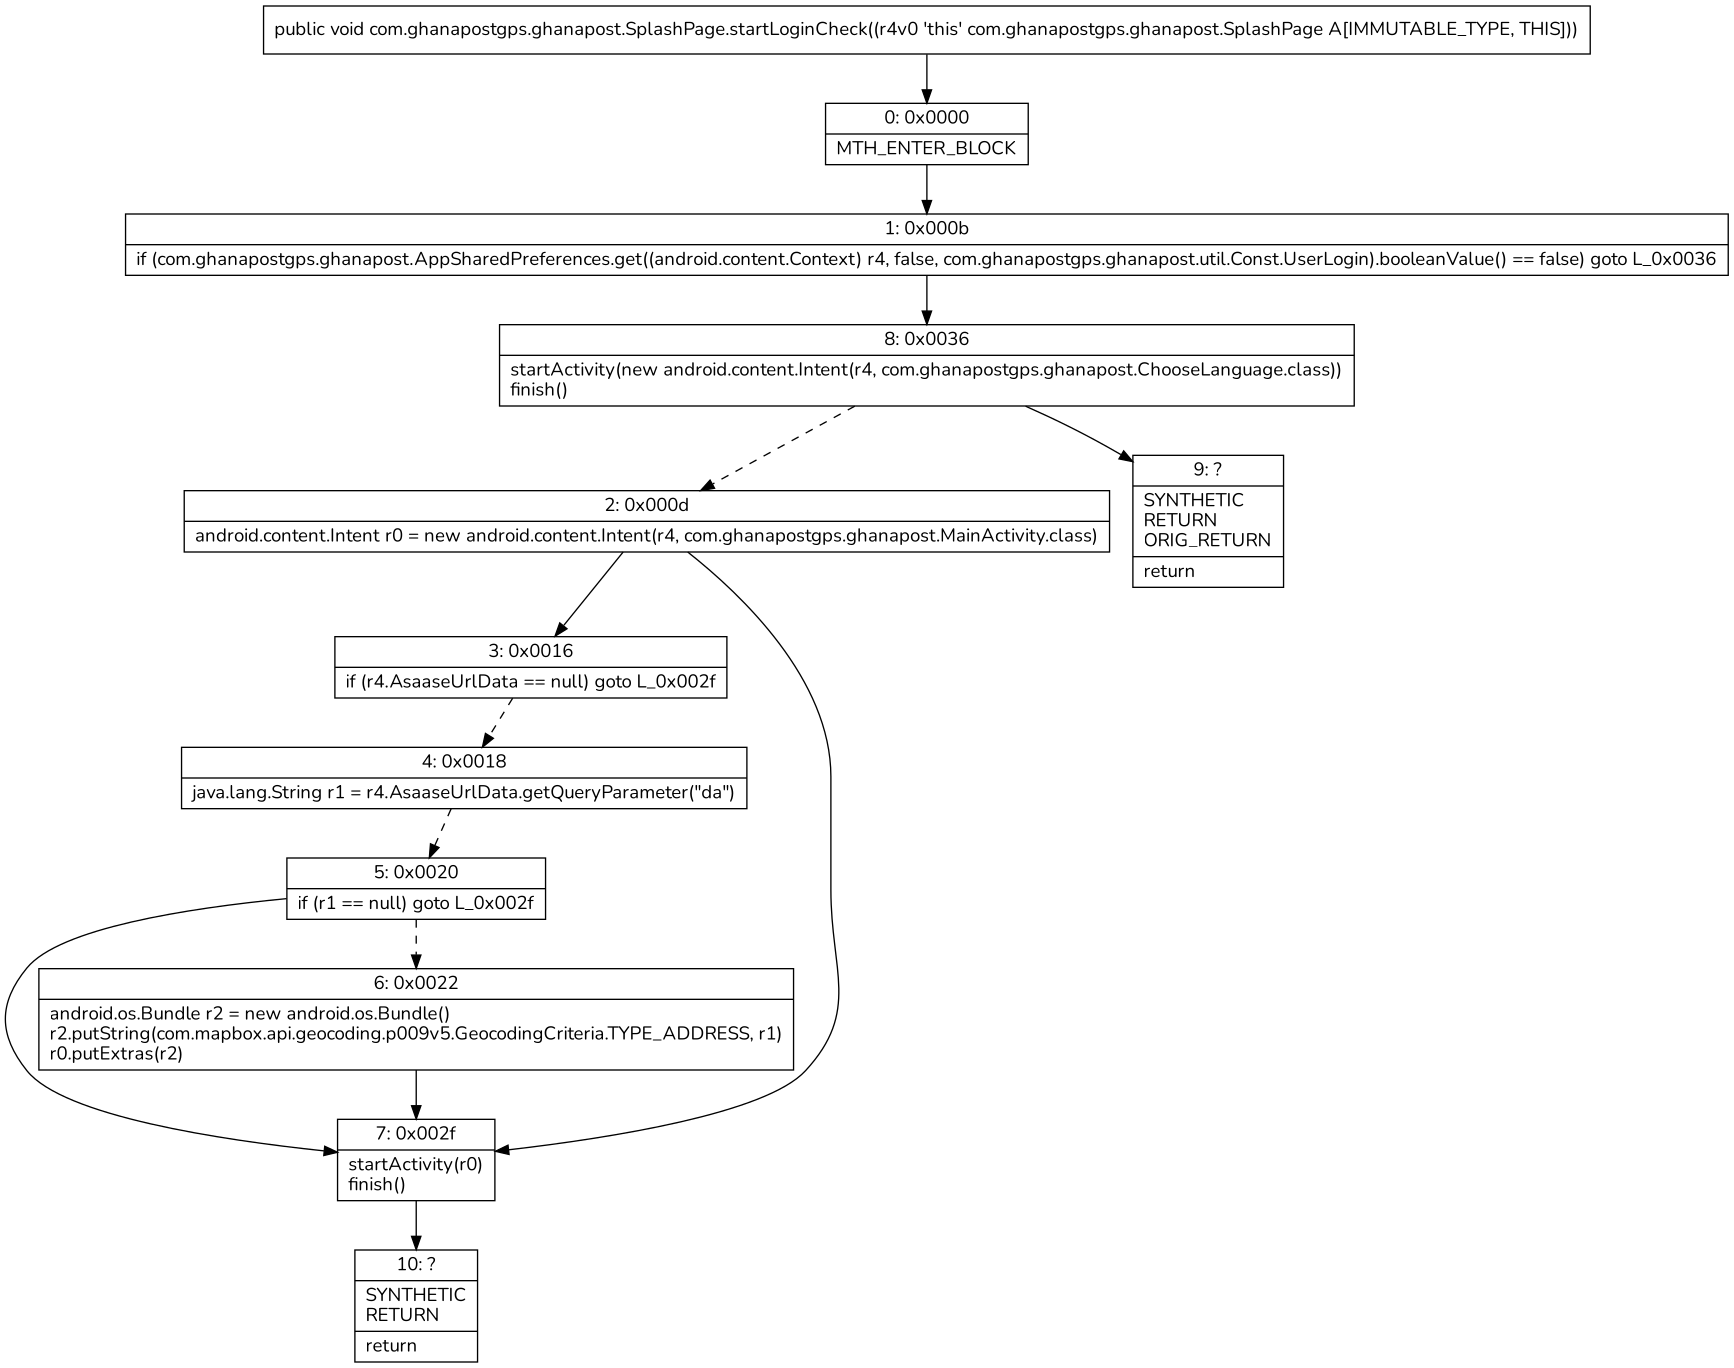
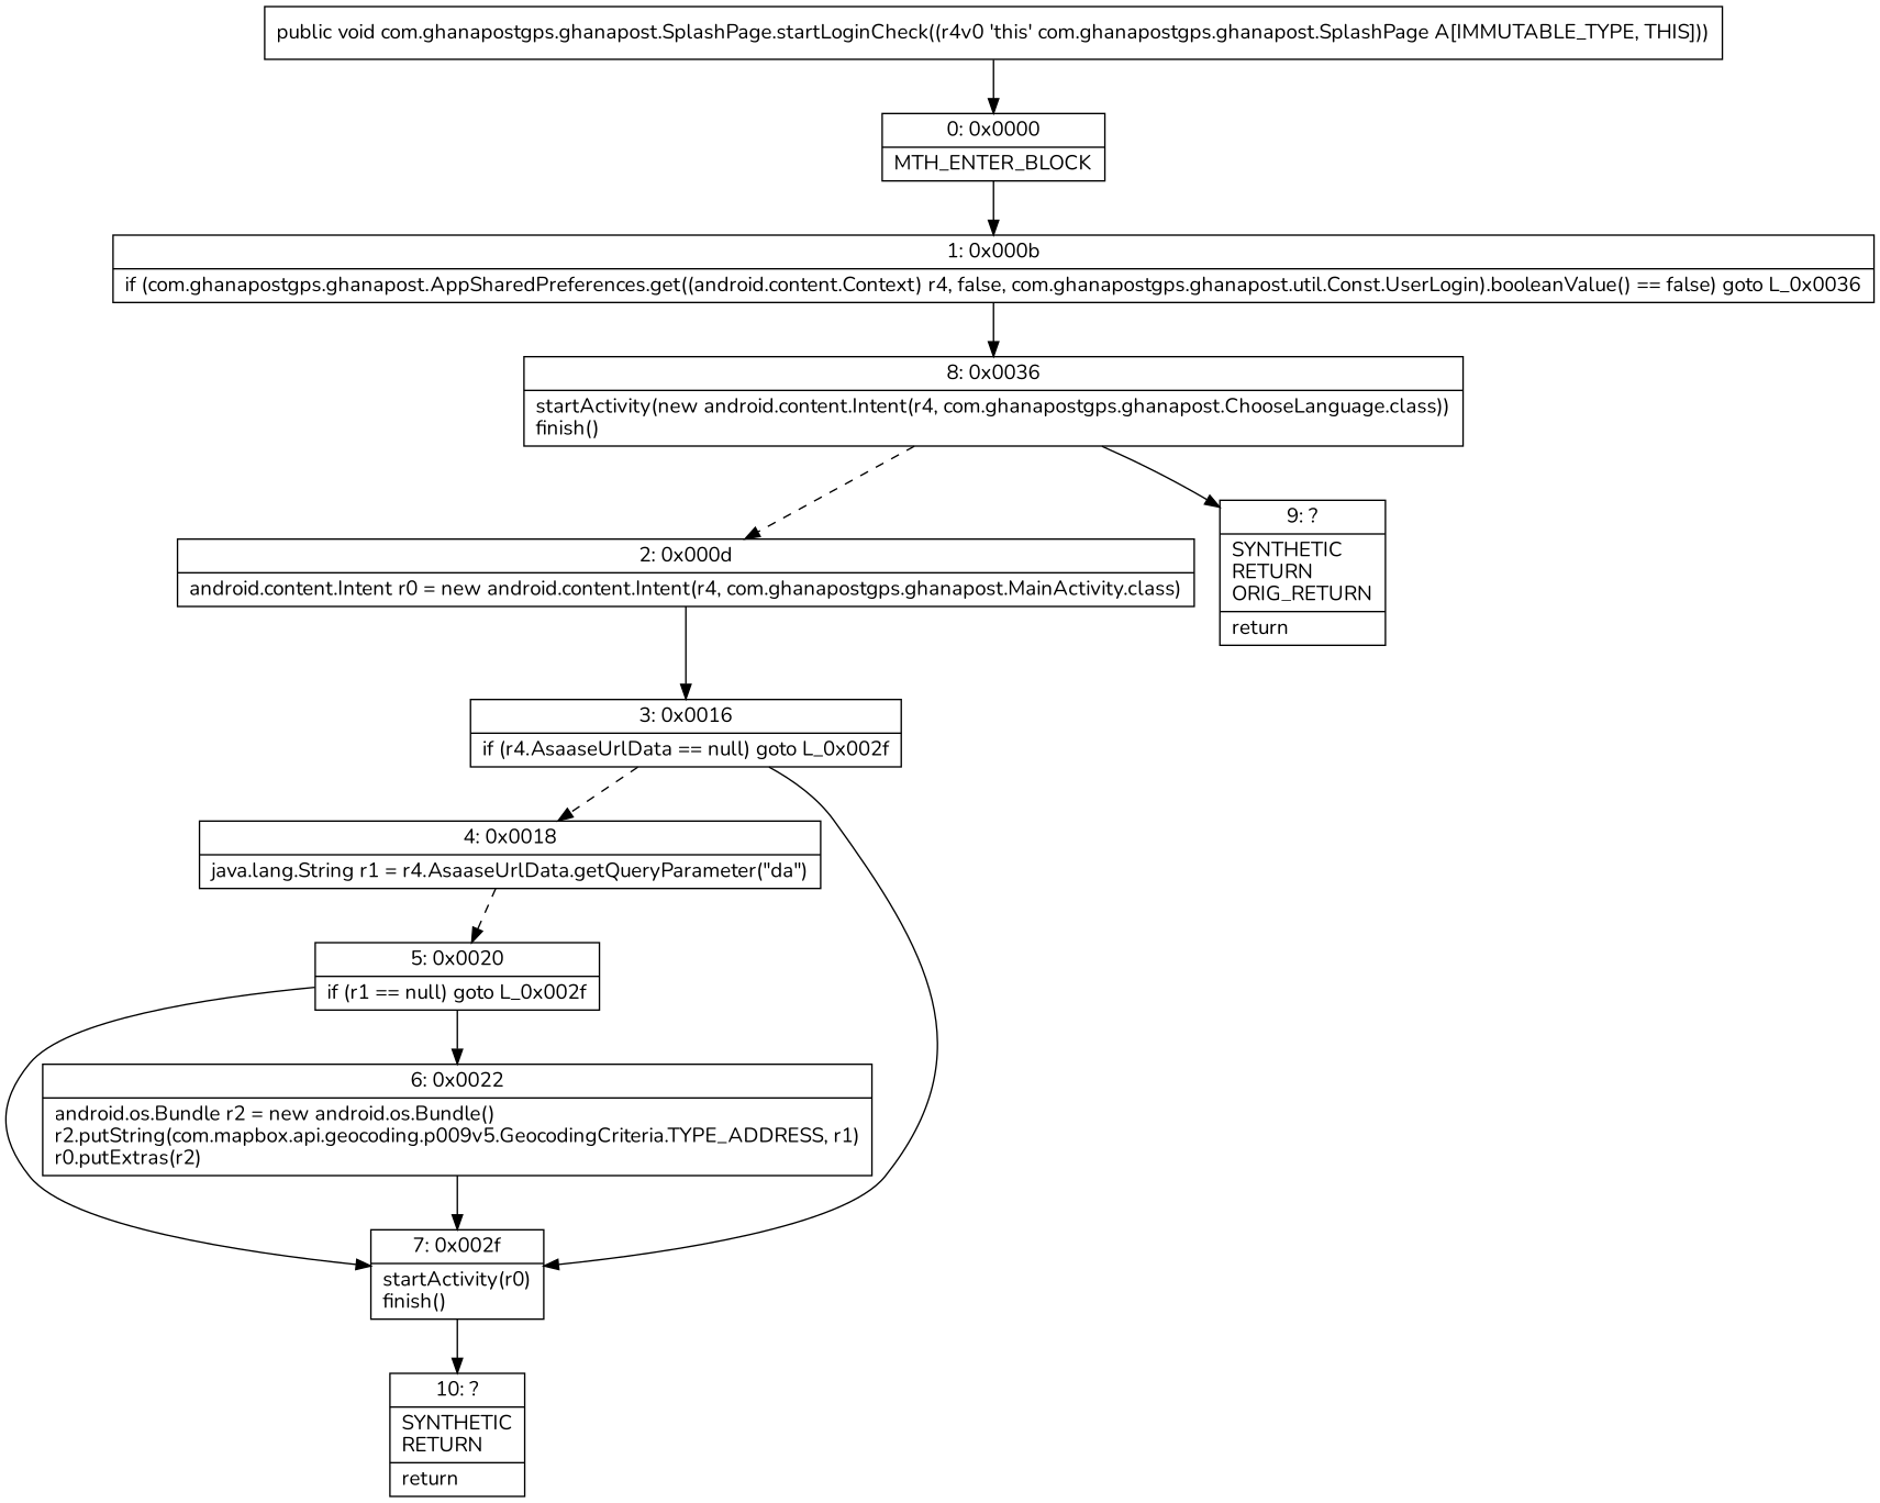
  digraph {
    fontname=Nunito
    node [fontname=Nunito shape=record]
    edge [fontname=Nunito]
    n1 [label="{0\:\ 0x0000|MTH_ENTER_BLOCK\l}"]
    n2 [label="{1\:\ 0x000b|if (com.ghanapostgps.ghanapost.AppSharedPreferences.get((android.content.Context) r4, false, com.ghanapostgps.ghanapost.util.Const.UserLogin).booleanValue() == false) goto L_0x0036\l}"]
    n3 [label="{8\:\ 0x0036|startActivity(new android.content.Intent(r4, com.ghanapostgps.ghanapost.ChooseLanguage.class))\lfinish()\l}"]
    n4 [label="{2\:\ 0x000d|android.content.Intent r0 = new android.content.Intent(r4, com.ghanapostgps.ghanapost.MainActivity.class)\l}"]
    n5 [label="{3\:\ 0x0016|if (r4.AsaaseUrlData == null) goto L_0x002f\l}"]
    n6 [label="{9\:\ ?|SYNTHETIC\lRETURN\lORIG_RETURN\l|return\l}"]
    n7 [label="{4\:\ 0x0018|java.lang.String r1 = r4.AsaaseUrlData.getQueryParameter(\"da\")\l}"]
    n8 [label="{7\:\ 0x002f|startActivity(r0)\lfinish()\l}"]
    n9 [label="{5\:\ 0x0020|if (r1 == null) goto L_0x002f\l}"]
    n10 [label="{10\:\ ?|SYNTHETIC\lRETURN\l|return\l}"]
    n11 [label="{6\:\ 0x0022|android.os.Bundle r2 = new android.os.Bundle()\lr2.putString(com.mapbox.api.geocoding.p009v5.GeocodingCriteria.TYPE_ADDRESS, r1)\lr0.putExtras(r2)\l}"]
    n12 [label="{public void com.ghanapostgps.ghanapost.SplashPage.startLoginCheck((r4v0 'this' com.ghanapostgps.ghanapost.SplashPage A[IMMUTABLE_TYPE, THIS])) }"]
    n1 -> n2
    n2 -> n3
    n3 -> n4 [style=dashed]
    n3 -> n6
    n4 -> n5
    n5 -> n7 [style=dashed]
-   n4 -> n8
+   n5 -> n8
    n7 -> n9 [style=dashed]
    n8 -> n10
    n9 -> n8
-   n9 -> n11 [style=dashed]
+   n9 -> n11 [style=solid]
    n11 -> n8
    n12 -> n1
  }
